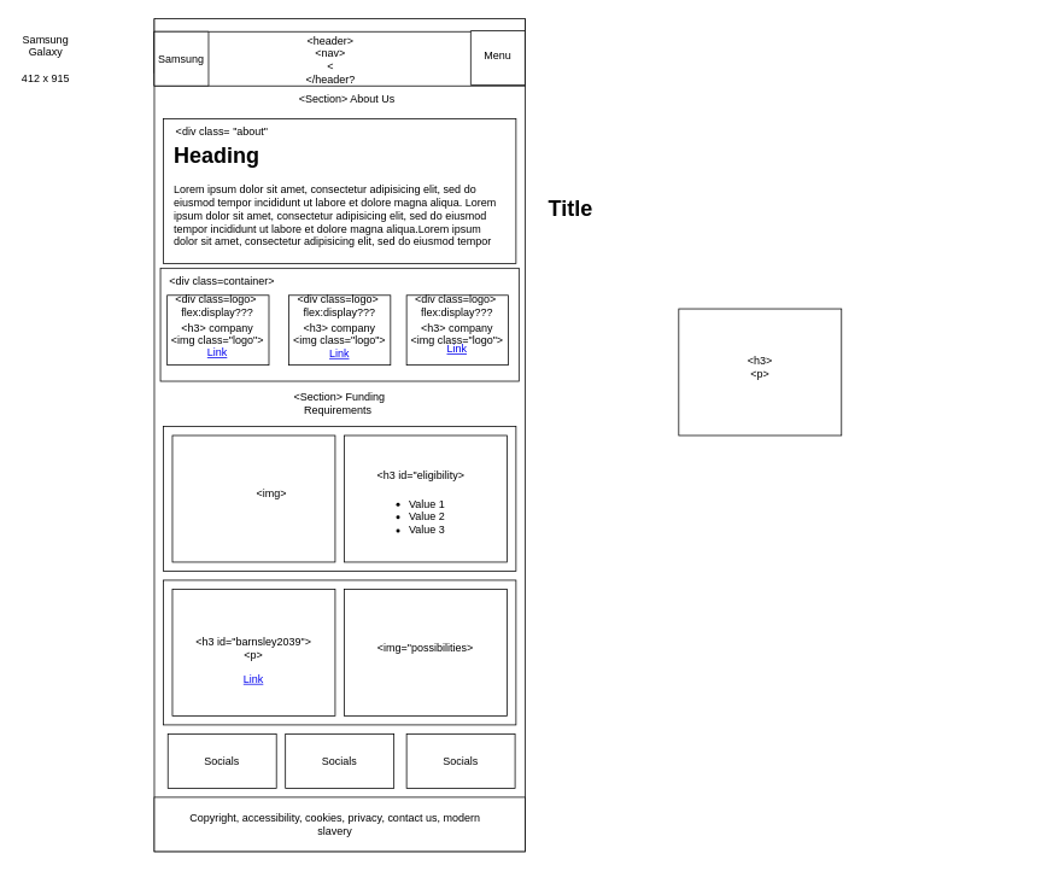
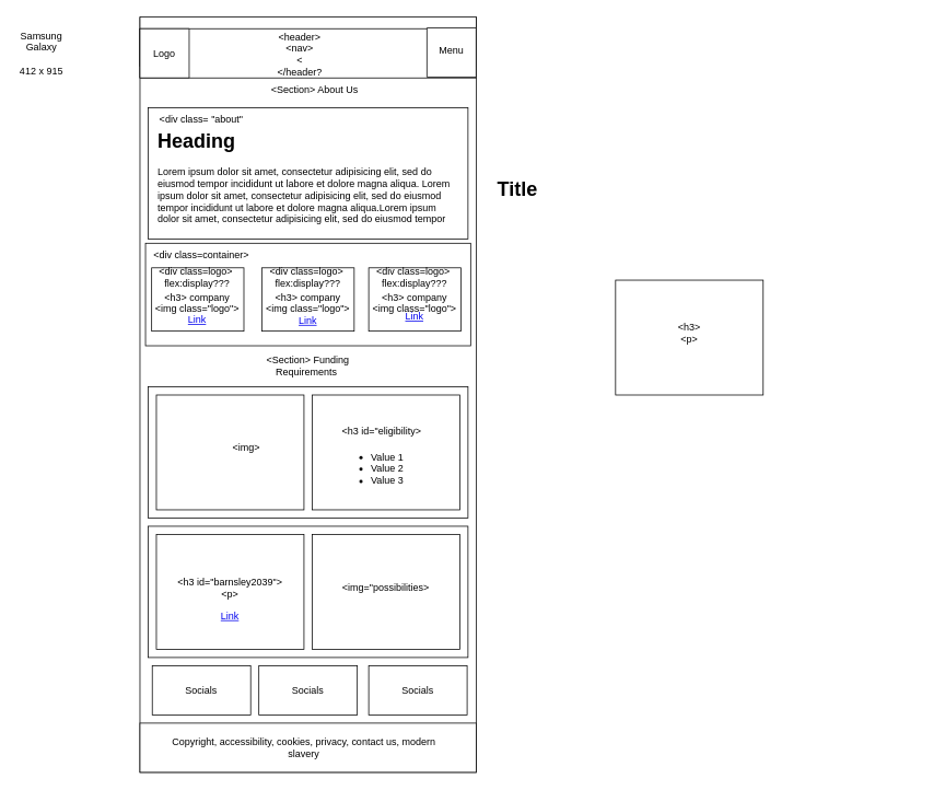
  <mxCell id="0" />
  <mxCell id="1" parent="0" />
  <mxCell id="2" value="Text" style="text;strokeColor=none;fillColor=none;html=1;align=center;verticalAlign=middle;whiteSpace=wrap;rounded=0;fontSize=16;glass=0;" parent="1" vertex="1"><mxGeometry y="21" width="410" height="59" as="geometry" x="170" /></mxCell>
  <mxCell id="3" value="" style="rounded=0;whiteSpace=wrap;html=1;movable=0;resizable=0;rotatable=0;deletable=0;editable=0;locked=1;connectable=0;" parent="1" vertex="1"><mxGeometry y="21" width="410" height="920" as="geometry" x="170" /></mxCell>
  <mxCell id="4" value="" style="rounded=0;whiteSpace=wrap;html=1;" parent="1" vertex="1"><mxGeometry y="20" width="410" height="60" as="geometry" x="170" /></mxCell>
  <mxCell id="5" value="" style="rounded=0;whiteSpace=wrap;html=1;" parent="1" vertex="1"><mxGeometry y="34.5" width="410" height="60" as="geometry" x="170" /></mxCell>
  <mxCell id="6" value="" style="rounded=0;whiteSpace=wrap;html=1;" parent="1" vertex="1"><mxGeometry y="881" width="410" height="60" as="geometry" x="170" /></mxCell>
  <mxCell id="7" value="Samsung Galaxy&lt;div&gt;&lt;br&gt;&lt;/div&gt;&lt;div&gt;412 x 915&lt;/div&gt;" style="text;html=1;align=center;verticalAlign=middle;whiteSpace=wrap;rounded=0;" parent="1" vertex="1"><mxGeometry x="20" y="50" width="60" height="30" as="geometry" /></mxCell>
  <mxCell id="8" value="" style="group" parent="1" vertex="1" connectable="0"><mxGeometry y="34.5" width="60" height="60" as="geometry" x="170" /></mxCell>
  <mxCell id="9" value="" style="verticalLabelPosition=bottom;verticalAlign=top;html=1;shape=mxgraph.basic.rect;fillColor2=none;strokeWidth=1;size=20;indent=5;" parent="8" vertex="1"><mxGeometry width="60" height="60" as="geometry" /></mxCell>
- <mxCell id="10" value="Samsung" style="text;html=1;align=center;verticalAlign=middle;whiteSpace=wrap;rounded=0;" parent="8" vertex="1"><mxGeometry y="15" width="60" height="30" as="geometry" /></mxCell>
+ <mxCell id="10" value="Logo" style="text;html=1;align=center;verticalAlign=middle;whiteSpace=wrap;rounded=0;" parent="8" vertex="1"><mxGeometry y="15" width="60" height="30" as="geometry" /></mxCell>
  <mxCell id="11" value="" style="group" parent="1" vertex="1" connectable="0"><mxGeometry x="520" y="33.5" width="60" height="60" as="geometry" /></mxCell>
  <mxCell id="12" value="" style="verticalLabelPosition=bottom;verticalAlign=top;html=1;shape=mxgraph.basic.rect;fillColor2=none;strokeWidth=1;size=20;indent=5;" parent="11" vertex="1"><mxGeometry width="60" height="60" as="geometry" /></mxCell>
  <mxCell id="13" value="Menu" style="text;html=1;align=center;verticalAlign=middle;whiteSpace=wrap;rounded=0;" parent="11" vertex="1"><mxGeometry y="10" width="60" height="35" as="geometry" /></mxCell>
  <mxCell id="14" value="" style="rounded=0;whiteSpace=wrap;html=1;" parent="1" vertex="1"><mxGeometry x="180" y="131" width="390" height="160" as="geometry" /></mxCell>
  <mxCell id="15" value="Title" style="text;strokeColor=none;fillColor=none;html=1;fontSize=24;fontStyle=1;verticalAlign=middle;align=center;" parent="1" vertex="1"><mxGeometry x="580" y="211" width="100" height="40" as="geometry" /></mxCell>
  <mxCell id="16" value="&lt;div&gt;&amp;lt;header&amp;gt;&lt;/div&gt;&lt;div&gt;&amp;lt;nav&amp;gt;&lt;/div&gt;&lt;div&gt;&amp;lt;&lt;/div&gt;&lt;div&gt;&amp;lt;/header?&lt;/div&gt;" style="text;html=1;align=center;verticalAlign=middle;whiteSpace=wrap;rounded=0;" parent="1" vertex="1"><mxGeometry x="220" y="50.5" width="290" height="30" as="geometry" /></mxCell>
  <mxCell id="17" value="&lt;h1 style=&quot;margin-top: 0px;&quot;&gt;Heading&lt;/h1&gt;&lt;p&gt;Lorem ipsum dolor sit amet, consectetur adipisicing elit, sed do eiusmod tempor incididunt ut labore et dolore magna aliqua.&amp;nbsp;&lt;span style=&quot;background-color: initial;&quot;&gt;Lorem ipsum dolor sit amet, consectetur adipisicing elit, sed do eiusmod tempor incididunt ut labore et dolore magna aliqua.&lt;/span&gt;&lt;span style=&quot;background-color: initial;&quot;&gt;Lorem ipsum dolor sit amet, consectetur adipisicing elit, sed do eiusmod tempor incididunt ut labore et dolore magna aliqua.&lt;/span&gt;&lt;/p&gt;" style="text;html=1;whiteSpace=wrap;overflow=hidden;rounded=0;" parent="1" vertex="1"><mxGeometry x="190" y="151" width="370" height="120" as="geometry" /></mxCell>
  <mxCell id="18" value="&amp;lt;div class= &quot;about&quot;" style="text;html=1;align=center;verticalAlign=middle;whiteSpace=wrap;rounded=0;" parent="1" vertex="1"><mxGeometry x="180" y="131" width="130" height="30" as="geometry" /></mxCell>
  <mxCell id="19" value="&amp;lt;Section&amp;gt; About Us&amp;nbsp;" style="text;html=1;align=center;verticalAlign=middle;whiteSpace=wrap;rounded=0;" parent="1" vertex="1"><mxGeometry x="310" y="94.5" width="150" height="30" as="geometry" /></mxCell>
  <mxCell id="20" value="" style="group" parent="1" vertex="1" connectable="0"><mxGeometry x="740" y="331" width="390" height="160" as="geometry" /></mxCell>
  <mxCell id="21" value="" style="rounded=0;whiteSpace=wrap;html=1;" parent="20" vertex="1"><mxGeometry x="10" y="10" width="180" height="140" as="geometry" /></mxCell>
  <mxCell id="22" value="&lt;div&gt;&amp;lt;h3&amp;gt;&lt;/div&gt;&amp;lt;p&amp;gt;" style="text;html=1;align=center;verticalAlign=middle;whiteSpace=wrap;rounded=0;" parent="20" vertex="1"><mxGeometry x="70" y="60" width="60" height="30" as="geometry" /></mxCell>
  <mxCell id="23" value="" style="group" parent="1" vertex="1" connectable="0"><mxGeometry x="180" y="471" width="390" height="160" as="geometry" /></mxCell>
  <mxCell id="24" value="" style="rounded=0;whiteSpace=wrap;html=1;" parent="23" vertex="1"><mxGeometry width="390" height="160" as="geometry" /></mxCell>
  <mxCell id="25" value="" style="rounded=0;whiteSpace=wrap;html=1;" parent="23" vertex="1"><mxGeometry x="10" y="10" width="180" height="140" as="geometry" /></mxCell>
  <mxCell id="26" value="" style="rounded=0;whiteSpace=wrap;html=1;" parent="23" vertex="1"><mxGeometry x="200" y="10" width="180" height="140" as="geometry" /></mxCell>
  <mxCell id="27" value="&lt;div&gt;&amp;lt;h3 id=&quot;eligibility&amp;gt;&lt;/div&gt;" style="text;html=1;align=center;verticalAlign=middle;whiteSpace=wrap;rounded=0;" parent="23" vertex="1"><mxGeometry x="230" y="40" width="110" height="30" as="geometry" /></mxCell>
  <mxCell id="28" value="&amp;lt;img&amp;gt;" style="text;html=1;align=center;verticalAlign=middle;whiteSpace=wrap;rounded=0;" parent="23" vertex="1"><mxGeometry x="90" y="60" width="60" height="30" as="geometry" /></mxCell>
  <mxCell id="29" value="&lt;ul&gt;&lt;li&gt;Value 1&lt;/li&gt;&lt;li&gt;Value 2&lt;/li&gt;&lt;li&gt;Value 3&lt;/li&gt;&lt;/ul&gt;" style="text;strokeColor=none;fillColor=none;html=1;whiteSpace=wrap;verticalAlign=middle;overflow=hidden;" parent="23" vertex="1"><mxGeometry x="230" y="60" width="100" height="80" as="geometry" /></mxCell>
  <mxCell id="30" value="" style="group" parent="1" vertex="1" connectable="0"><mxGeometry x="180" y="641" width="390" height="160" as="geometry" /></mxCell>
  <mxCell id="31" value="" style="rounded=0;whiteSpace=wrap;html=1;" parent="30" vertex="1"><mxGeometry width="390" height="160" as="geometry" /></mxCell>
  <mxCell id="32" value="" style="rounded=0;whiteSpace=wrap;html=1;" parent="30" vertex="1"><mxGeometry x="10" y="10" width="180" height="140" as="geometry" /></mxCell>
  <mxCell id="33" value="" style="rounded=0;whiteSpace=wrap;html=1;" parent="30" vertex="1"><mxGeometry x="200" y="10" width="180" height="140" as="geometry" /></mxCell>
  <mxCell id="34" value="&lt;div&gt;&amp;lt;h3 id=&quot;barnsley2039&quot;&amp;gt;&lt;/div&gt;&amp;lt;p&amp;gt;" style="text;html=1;align=center;verticalAlign=middle;whiteSpace=wrap;rounded=0;" parent="30" vertex="1"><mxGeometry x="20" y="60" width="160" height="30" as="geometry" /></mxCell>
  <mxCell id="35" value="&amp;lt;img=&quot;possibilities&amp;gt;" style="text;html=1;align=center;verticalAlign=middle;whiteSpace=wrap;rounded=0;" parent="30" vertex="1"><mxGeometry x="260" y="60" width="60" height="30" as="geometry" /></mxCell>
  <mxCell id="36" value="Link" style="text;html=1;strokeColor=none;fillColor=none;whiteSpace=wrap;align=center;verticalAlign=middle;fontColor=#0000EE;fontStyle=4;" parent="30" vertex="1"><mxGeometry x="70" y="90" width="60" height="40" as="geometry" /></mxCell>
  <mxCell id="37" value="" style="rounded=0;whiteSpace=wrap;html=1;container=0;movable=1;resizable=1;rotatable=1;deletable=1;editable=1;locked=0;connectable=1;" parent="1" vertex="1"><mxGeometry x="176.75" y="296" width="396.5" height="125" as="geometry" /></mxCell>
  <mxCell id="38" value="&amp;lt;div class=container&amp;gt;" style="text;html=1;align=center;verticalAlign=middle;whiteSpace=wrap;rounded=0;" parent="1" vertex="1"><mxGeometry x="150" y="296" width="190" height="30" as="geometry" /></mxCell>
  <mxCell id="39" value="" style="group" parent="1" vertex="1" connectable="0"><mxGeometry x="448.951" y="326" width="145.29" height="90" as="geometry" /></mxCell>
  <mxCell id="40" value="" style="rounded=0;whiteSpace=wrap;html=1;" parent="39" vertex="1"><mxGeometry width="112.482" height="77.143" as="geometry" /></mxCell>
  <mxCell id="41" value="&amp;lt;img class=&quot;logo&quot;&amp;gt;" style="text;html=1;align=center;verticalAlign=middle;whiteSpace=wrap;rounded=0;" parent="39" vertex="1"><mxGeometry y="27.32" width="112.482" height="45" as="geometry" /></mxCell>
  <mxCell id="42" value="&amp;lt;div class=logo&lt;span style=&quot;background-color: initial;&quot;&gt;&amp;gt;&amp;nbsp;&lt;/span&gt;&lt;div&gt;&lt;span style=&quot;background-color: initial;&quot;&gt;flex:display???&lt;/span&gt;&lt;/div&gt;" style="text;html=1;align=center;verticalAlign=middle;whiteSpace=wrap;rounded=0;" parent="39" vertex="1"><mxGeometry x="-32.807" y="-2.68" width="178.097" height="30" as="geometry" /></mxCell>
  <mxCell id="43" value="&amp;lt;h3&amp;gt; company" style="text;html=1;align=center;verticalAlign=middle;whiteSpace=wrap;rounded=0;" parent="39" vertex="1"><mxGeometry y="17.5" width="112.482" height="38.571" as="geometry" /></mxCell>
  <mxCell id="44" value="Link" style="text;html=1;strokeColor=none;fillColor=none;whiteSpace=wrap;align=center;verticalAlign=middle;fontColor=#0000EE;fontStyle=4;" parent="39" vertex="1"><mxGeometry x="28.121" y="40" width="56.241" height="40" as="geometry" /></mxCell>
  <mxCell id="45" value="" style="group" parent="1" vertex="1" connectable="0"><mxGeometry x="285.951" y="323.32" width="178.097" height="87.68" as="geometry" /></mxCell>
  <mxCell id="46" value="" style="rounded=0;whiteSpace=wrap;html=1;" parent="45" vertex="1"><mxGeometry x="32.807" y="2.68" width="112.482" height="77.143" as="geometry" /></mxCell>
  <mxCell id="47" value="&amp;lt;img class=&quot;logo&quot;&amp;gt;" style="text;html=1;align=center;verticalAlign=middle;whiteSpace=wrap;rounded=0;" parent="45" vertex="1"><mxGeometry x="32.807" y="30.0" width="112.482" height="45" as="geometry" /></mxCell>
  <mxCell id="48" value="&amp;lt;div class=logo&lt;span style=&quot;background-color: initial;&quot;&gt;&amp;gt;&amp;nbsp;&lt;/span&gt;&lt;div&gt;&lt;span style=&quot;background-color: initial;&quot;&gt;flex:display???&lt;/span&gt;&lt;/div&gt;" style="text;html=1;align=center;verticalAlign=middle;whiteSpace=wrap;rounded=0;" parent="45" vertex="1"><mxGeometry width="178.097" height="30" as="geometry" /></mxCell>
  <mxCell id="49" value="&amp;lt;h3&amp;gt; company" style="text;html=1;align=center;verticalAlign=middle;whiteSpace=wrap;rounded=0;" parent="45" vertex="1"><mxGeometry x="32.807" y="20.18" width="112.482" height="38.571" as="geometry" /></mxCell>
  <mxCell id="50" value="Link" style="text;html=1;strokeColor=none;fillColor=none;whiteSpace=wrap;align=center;verticalAlign=middle;fontColor=#0000EE;fontStyle=4;" parent="45" vertex="1"><mxGeometry x="60.928" y="47.68" width="56.241" height="40" as="geometry" /></mxCell>
  <mxCell id="51" value="" style="rounded=0;whiteSpace=wrap;html=1;" parent="1" vertex="1"><mxGeometry x="184.249" y="326" width="112.482" height="77.143" as="geometry" /></mxCell>
  <mxCell id="52" value="&amp;lt;img class=&quot;logo&quot;&amp;gt;" style="text;html=1;align=center;verticalAlign=middle;whiteSpace=wrap;rounded=0;" parent="1" vertex="1"><mxGeometry x="184.249" y="353.32" width="112.482" height="45" as="geometry" /></mxCell>
  <mxCell id="53" value="Link" style="text;html=1;strokeColor=none;fillColor=none;whiteSpace=wrap;align=center;verticalAlign=middle;fontColor=#0000EE;fontStyle=4;" parent="1" vertex="1"><mxGeometry x="212.369" y="364.571" width="56.241" height="51.429" as="geometry" /></mxCell>
  <mxCell id="54" value="&amp;lt;div class=logo&lt;span style=&quot;background-color: initial;&quot;&gt;&amp;gt;&amp;nbsp;&lt;/span&gt;&lt;div&gt;&lt;span style=&quot;background-color: initial;&quot;&gt;flex:display???&lt;/span&gt;&lt;/div&gt;" style="text;html=1;align=center;verticalAlign=middle;whiteSpace=wrap;rounded=0;" parent="1" vertex="1"><mxGeometry x="151.441" y="323.32" width="178.097" height="30" as="geometry" /></mxCell>
  <mxCell id="55" value="&amp;lt;h3&amp;gt; company" style="text;html=1;align=center;verticalAlign=middle;whiteSpace=wrap;rounded=0;" parent="1" vertex="1"><mxGeometry x="184.249" y="343.5" width="112.482" height="38.571" as="geometry" /></mxCell>
  <mxCell id="56" value="&amp;lt;Section&amp;gt; Funding Requirements&amp;nbsp;" style="text;html=1;align=center;verticalAlign=middle;whiteSpace=wrap;rounded=0;" parent="1" vertex="1"><mxGeometry x="300" y="431" width="150" height="30" as="geometry" /></mxCell>
  <mxCell id="57" value="Copyright, accessibility, cookies, privacy, contact us, modern slavery" style="text;html=1;align=center;verticalAlign=middle;whiteSpace=wrap;rounded=0;" parent="1" vertex="1"><mxGeometry x="190" y="896" width="360" height="30" as="geometry" /></mxCell>
  <mxCell id="58" value="" style="rounded=0;whiteSpace=wrap;html=1;" parent="1" vertex="1"><mxGeometry x="185" y="811" width="120" height="60" as="geometry" /></mxCell>
  <mxCell id="59" value="" style="rounded=0;whiteSpace=wrap;html=1;" parent="1" vertex="1"><mxGeometry x="315" y="811" width="120" height="60" as="geometry" /></mxCell>
  <mxCell id="60" value="" style="rounded=0;whiteSpace=wrap;html=1;" parent="1" vertex="1"><mxGeometry x="448.95" y="811" width="120" height="60" as="geometry" /></mxCell>
  <mxCell id="61" value="Socials" style="text;html=1;align=center;verticalAlign=middle;whiteSpace=wrap;rounded=0;" parent="1" vertex="1"><mxGeometry x="215" y="826" width="60" height="30" as="geometry" /></mxCell>
  <mxCell id="62" value="Socials" style="text;html=1;align=center;verticalAlign=middle;whiteSpace=wrap;rounded=0;" parent="1" vertex="1"><mxGeometry x="345" y="826" width="60" height="30" as="geometry" /></mxCell>
  <mxCell id="63" value="Socials" style="text;html=1;align=center;verticalAlign=middle;whiteSpace=wrap;rounded=0;" parent="1" vertex="1"><mxGeometry x="478.95" y="826" width="60" height="30" as="geometry" /></mxCell>
